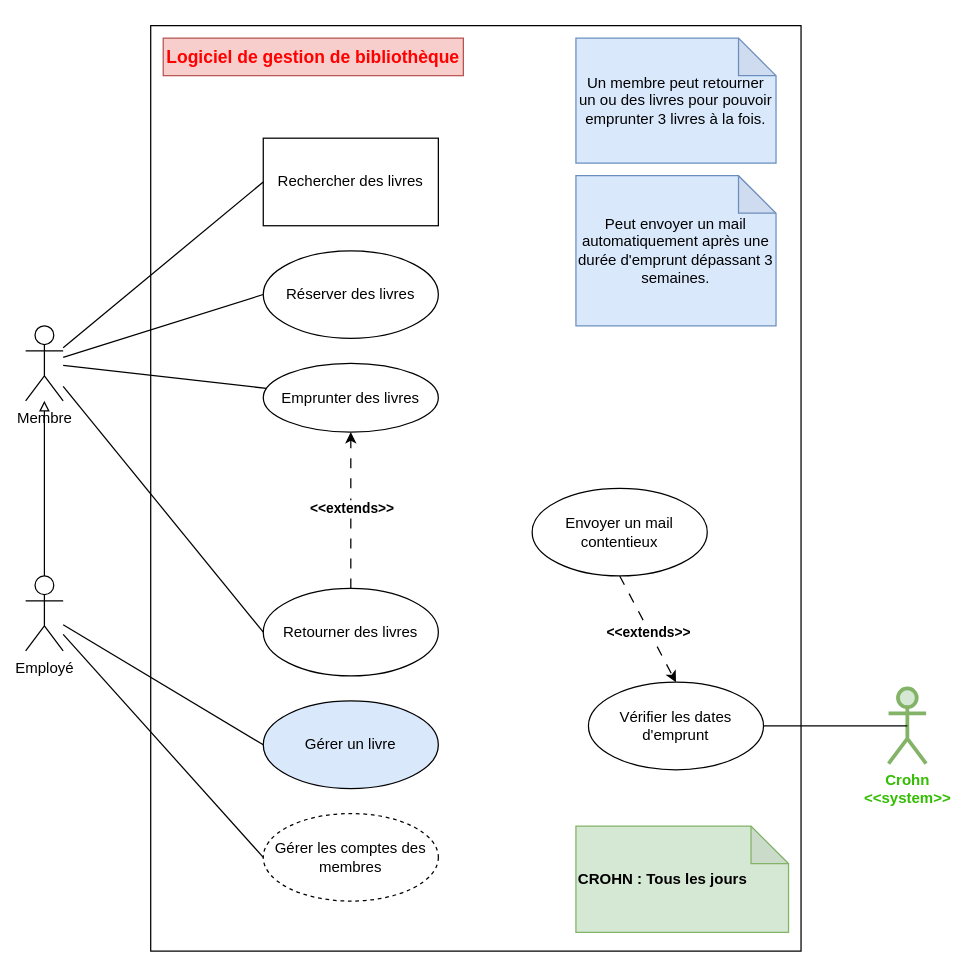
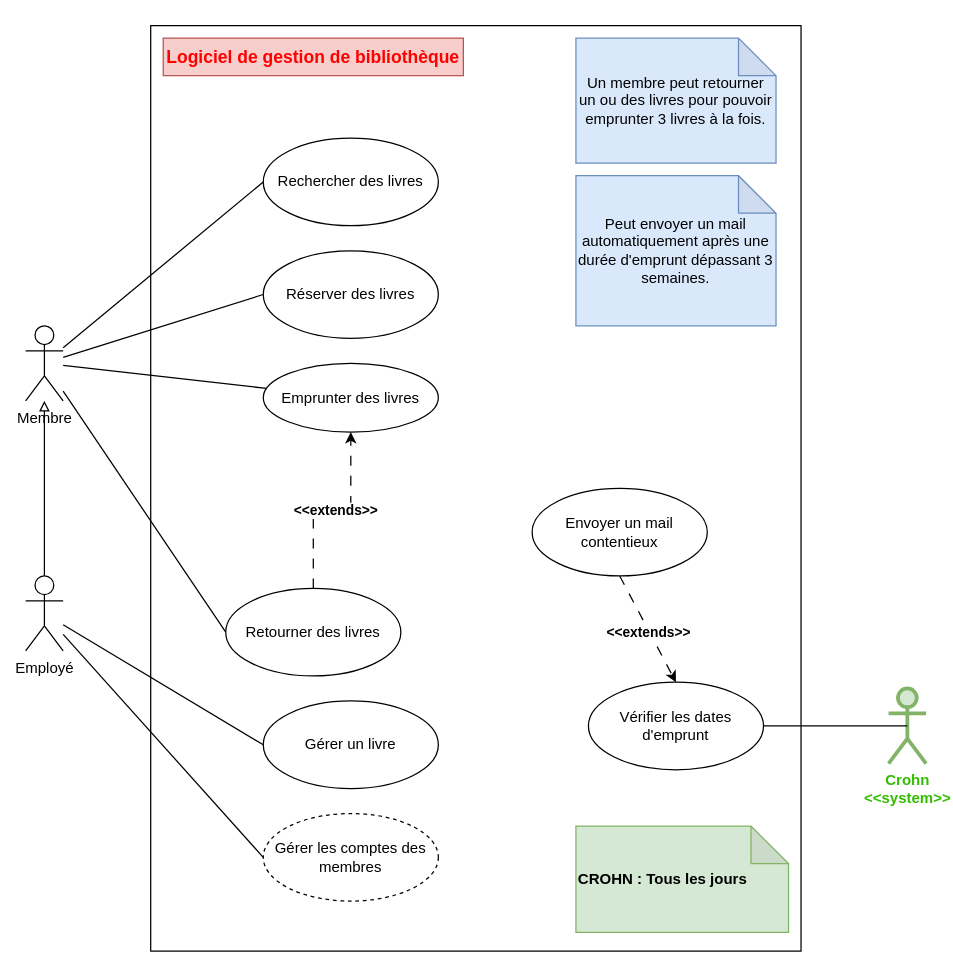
  <mxCell id="0" />
  <mxCell id="1" parent="0" />
  <mxCell id="2" value="" style="rounded=0;whiteSpace=wrap;html=1;" parent="1" vertex="1"><mxGeometry x="120" y="20" width="520" height="740" as="geometry" /></mxCell>
  <mxCell id="3" value="&lt;b&gt;&lt;font style=&quot;font-size: 14px; color: light-dark(rgb(255, 0, 0), rgb(237, 237, 237));&quot;&gt;Logiciel de gestion de bibliothèque&lt;/font&gt;&lt;/b&gt;" style="text;html=1;align=center;verticalAlign=middle;whiteSpace=wrap;rounded=0;fillColor=#f8cecc;strokeColor=#b85450;" parent="1" vertex="1"><mxGeometry x="130" y="30" width="240" height="30" as="geometry" /></mxCell>
- <mxCell id="4" value="Rechercher des livres" style="whiteSpace=wrap;html=1;rounded=0;" parent="1" vertex="1"><mxGeometry x="210" y="110" width="140" height="70" as="geometry" /></mxCell>
+ <mxCell id="4" value="Rechercher des livres" style="ellipse;whiteSpace=wrap;html=1;" parent="1" vertex="1"><mxGeometry x="210" y="110" width="140" height="70" as="geometry" /></mxCell>
  <mxCell id="5" value="Réserver des livres" style="ellipse;whiteSpace=wrap;html=1;" parent="1" vertex="1"><mxGeometry x="210" y="200" width="140" height="70" as="geometry" /></mxCell>
  <mxCell id="6" style="rounded=0;orthogonalLoop=1;jettySize=auto;html=1;dashed=1;dashPattern=8 8;exitX=0.5;exitY=1;exitDx=0;exitDy=0;entryX=0.5;entryY=0;entryDx=0;entryDy=0;" parent="1" source="14" target="26" edge="1"><mxGeometry relative="1" as="geometry" /></mxCell>
  <mxCell id="7" value="&lt;b&gt;&amp;lt;&amp;lt;extends&amp;gt;&amp;gt;&lt;/b&gt;" style="edgeLabel;html=1;align=center;verticalAlign=middle;resizable=0;points=[];" parent="6" vertex="1" connectable="0"><mxGeometry x="0.043" y="-1" relative="1" as="geometry"><mxPoint as="offset" /></mxGeometry></mxCell>
  <mxCell id="8" style="edgeStyle=orthogonalEdgeStyle;rounded=0;orthogonalLoop=1;jettySize=auto;html=1;exitX=0.5;exitY=0;exitDx=0;exitDy=0;dashed=1;dashPattern=8 8;" parent="1" source="11" target="10" edge="1"><mxGeometry relative="1" as="geometry" /></mxCell>
  <mxCell id="9" value="&lt;b&gt;&amp;lt;&amp;lt;extends&amp;gt;&amp;gt;&lt;/b&gt;" style="edgeLabel;html=1;align=center;verticalAlign=middle;resizable=0;points=[];" parent="8" vertex="1" connectable="0"><mxGeometry x="0.036" relative="1" as="geometry"><mxPoint as="offset" /></mxGeometry></mxCell>
  <mxCell id="10" value="Emprunter des livres" style="ellipse;whiteSpace=wrap;html=1;" parent="1" vertex="1"><mxGeometry x="210" y="290" width="140" height="55" as="geometry" /></mxCell>
- <mxCell id="11" value="Retourner des livres" style="ellipse;whiteSpace=wrap;html=1;" parent="1" vertex="1"><mxGeometry x="210" y="470" width="140" height="70" as="geometry" /></mxCell>
- <mxCell id="12" value="Gérer un livre" style="ellipse;whiteSpace=wrap;html=1;fillColor=#dae8fc;" parent="1" vertex="1"><mxGeometry x="210" y="560" width="140" height="70" as="geometry" /></mxCell>
+ <mxCell id="11" value="Retourner des livres" style="ellipse;whiteSpace=wrap;html=1;" parent="1" vertex="1"><mxGeometry x="180" y="470" width="140" height="70" as="geometry" /></mxCell>
+ <mxCell id="12" value="Gérer un livre" style="ellipse;whiteSpace=wrap;html=1;" parent="1" vertex="1"><mxGeometry x="210" y="560" width="140" height="70" as="geometry" /></mxCell>
  <mxCell id="13" value="Gérer les comptes des membres" style="ellipse;whiteSpace=wrap;html=1;dashed=1;" parent="1" vertex="1"><mxGeometry x="210" y="650" width="140" height="70" as="geometry" /></mxCell>
  <mxCell id="14" value="Envoyer un mail contentieux" style="ellipse;whiteSpace=wrap;html=1;" parent="1" vertex="1"><mxGeometry x="425" y="390" width="140" height="70" as="geometry" /></mxCell>
  <mxCell id="15" style="rounded=0;orthogonalLoop=1;jettySize=auto;html=1;entryX=0;entryY=0.5;entryDx=0;entryDy=0;endArrow=none;startFill=0;" parent="1" source="18" target="12" edge="1"><mxGeometry relative="1" as="geometry" /></mxCell>
  <mxCell id="16" style="rounded=0;orthogonalLoop=1;jettySize=auto;html=1;entryX=0;entryY=0.5;entryDx=0;entryDy=0;endArrow=none;startFill=0;" parent="1" source="18" target="13" edge="1"><mxGeometry relative="1" as="geometry" /></mxCell>
  <mxCell id="17" style="rounded=0;orthogonalLoop=1;jettySize=auto;html=1;endArrow=block;endFill=0;" parent="1" source="18" target="23" edge="1"><mxGeometry relative="1" as="geometry" /></mxCell>
  <mxCell id="18" value="Employé" style="shape=umlActor;verticalLabelPosition=bottom;verticalAlign=top;html=1;" parent="1" vertex="1"><mxGeometry x="20" y="460" width="30" height="60" as="geometry" /></mxCell>
  <mxCell id="19" style="rounded=0;orthogonalLoop=1;jettySize=auto;html=1;entryX=0;entryY=0.5;entryDx=0;entryDy=0;endArrow=none;startFill=0;" parent="1" source="23" target="4" edge="1"><mxGeometry relative="1" as="geometry" /></mxCell>
  <mxCell id="20" style="rounded=0;orthogonalLoop=1;jettySize=auto;html=1;entryX=0;entryY=0.5;entryDx=0;entryDy=0;endArrow=none;startFill=0;" parent="1" source="23" target="5" edge="1"><mxGeometry relative="1" as="geometry" /></mxCell>
  <mxCell id="21" style="rounded=0;orthogonalLoop=1;jettySize=auto;html=1;endArrow=none;startFill=0;" parent="1" source="23" target="10" edge="1"><mxGeometry relative="1" as="geometry" /></mxCell>
  <mxCell id="22" style="rounded=0;orthogonalLoop=1;jettySize=auto;html=1;entryX=0;entryY=0.5;entryDx=0;entryDy=0;endArrow=none;startFill=0;" parent="1" source="23" target="11" edge="1"><mxGeometry relative="1" as="geometry" /></mxCell>
  <mxCell id="23" value="Membre" style="shape=umlActor;verticalLabelPosition=bottom;verticalAlign=top;html=1;" parent="1" vertex="1"><mxGeometry x="20" y="260" width="30" height="60" as="geometry" /></mxCell>
  <mxCell id="24" value="Un membre peut retourner un ou des livres pour pouvoir emprunter 3 livres à la fois." style="shape=note;whiteSpace=wrap;html=1;backgroundOutline=1;darkOpacity=0.05;fillColor=#dae8fc;strokeColor=#6c8ebf;" parent="1" vertex="1"><mxGeometry x="460" y="30" width="160" height="100" as="geometry" /></mxCell>
  <mxCell id="25" value="Peut envoyer un mail automatiquement après une durée d'emprunt dépassant 3 semaines." style="shape=note;whiteSpace=wrap;html=1;backgroundOutline=1;darkOpacity=0.05;fillColor=#dae8fc;strokeColor=#6c8ebf;" parent="1" vertex="1"><mxGeometry x="460" y="140" width="160" height="120" as="geometry" /></mxCell>
  <mxCell id="26" value="Vérifier les dates d'emprunt" style="ellipse;whiteSpace=wrap;html=1;" vertex="1" parent="1"><mxGeometry x="470" y="545" width="140" height="70" as="geometry" /></mxCell>
  <mxCell id="27" value="&lt;font style=&quot;color: light-dark(rgb(50, 189, 0), rgb(237, 237, 237));&quot;&gt;&lt;b&gt;Crohn&lt;/b&gt;&lt;/font&gt;&lt;div&gt;&lt;font style=&quot;color: light-dark(rgb(50, 189, 0), rgb(237, 237, 237));&quot;&gt;&lt;b&gt;&amp;lt;&amp;lt;system&amp;gt;&amp;gt;&lt;/b&gt;&lt;/font&gt;&lt;/div&gt;" style="shape=umlActor;verticalLabelPosition=bottom;verticalAlign=top;html=1;fillColor=#d5e8d4;strokeColor=#82b366;fillStyle=auto;strokeWidth=3;" vertex="1" parent="1"><mxGeometry x="710" y="550" width="30" height="60" as="geometry" /></mxCell>
  <mxCell id="28" style="rounded=0;orthogonalLoop=1;jettySize=auto;html=1;entryX=0.5;entryY=0.5;entryDx=0;entryDy=0;entryPerimeter=0;endArrow=none;startFill=0;" edge="1" parent="1" source="26" target="27"><mxGeometry relative="1" as="geometry" /></mxCell>
  <mxCell id="29" value="&lt;b&gt;CROHN : Tous les jours&lt;/b&gt;" style="shape=note;whiteSpace=wrap;html=1;backgroundOutline=1;darkOpacity=0.05;fillColor=#d5e8d4;strokeColor=#82b366;align=left;" vertex="1" parent="1"><mxGeometry x="460" y="660" width="170" height="85" as="geometry" /></mxCell>
